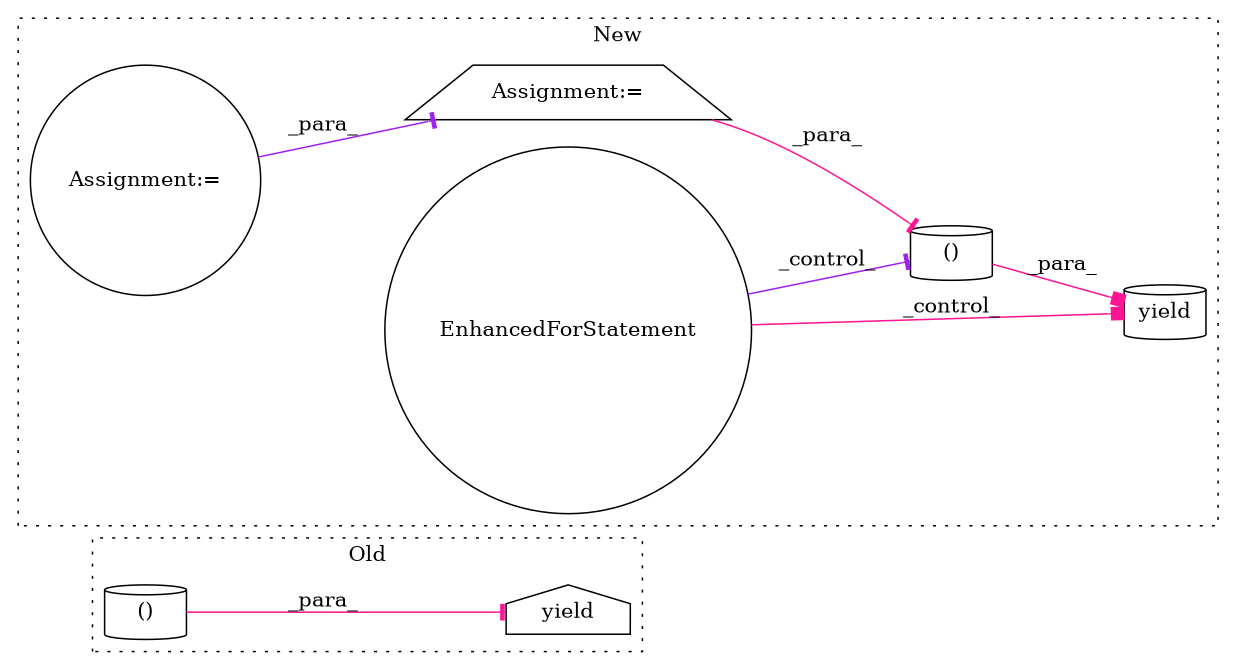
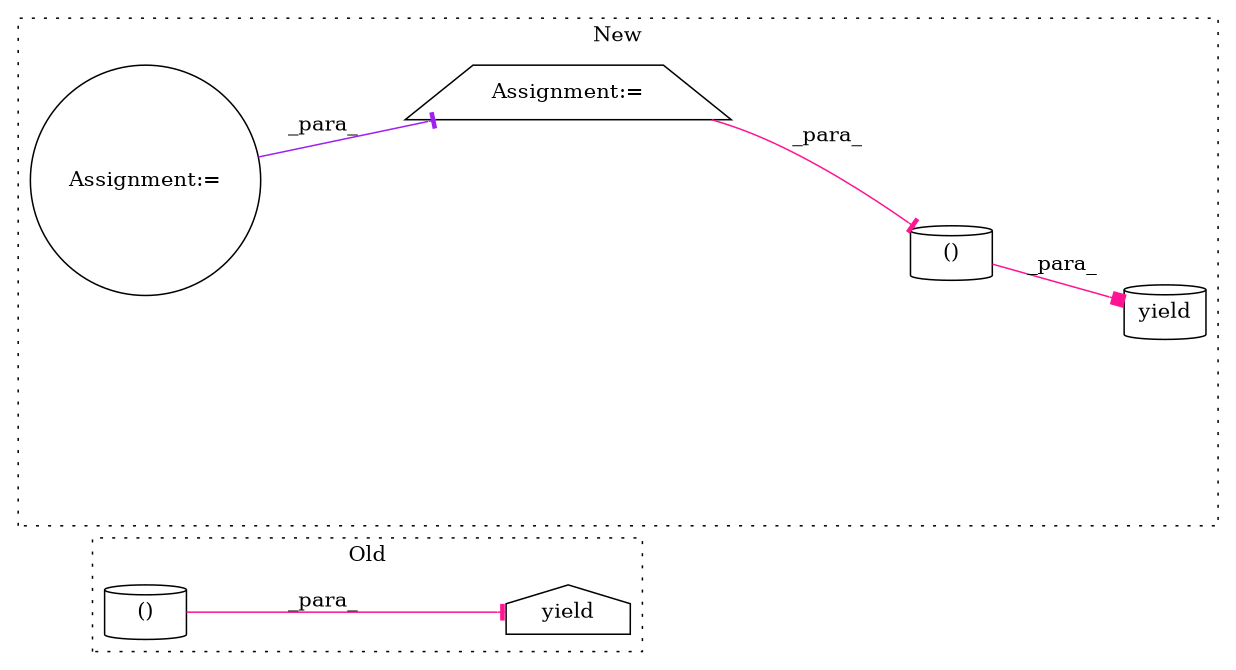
  digraph {
    rankdir=LR
    node [a=112 l=1 shape=cylinder]
    edge [color=deeppink arrowhead=tee]
    n1 [l=12 label=yield s=20178 shape=house]
    n2 [a=106 l=142 label="()" s=20190]
    n3 [l=22 label=yield s=21144]
    n4 [a=7 label="Assignment:=" s=19864 shape=circle]
    n5 [a=106 l=117 label="()" s=21166]
    n6 [a=7 label="Assignment:=" s=20738 shape=trapezium]
-   n7 [a=70 l="69,2" label=EnhancedForStatement s="21015,21126" shape=circle]
    subgraph cluster_1 {
      label=Old
      style=dotted
      n1
      n2
    }
    subgraph cluster_2 {
      label=New
      style=dotted
      n3
      n4
      n5
      n6
-     n7
    }
    n2 -> n1 [label=_para_]
    n4 -> n6 [label=_para_ color=purple]
    n5 -> n3 [label=_para_ arrowhead=box]
    n6 -> n5 [label=_para_]
-   n7 -> n3 [label=_control_ arrowhead=box]
-   n7 -> n5 [label=_control_ color=purple]
  }
